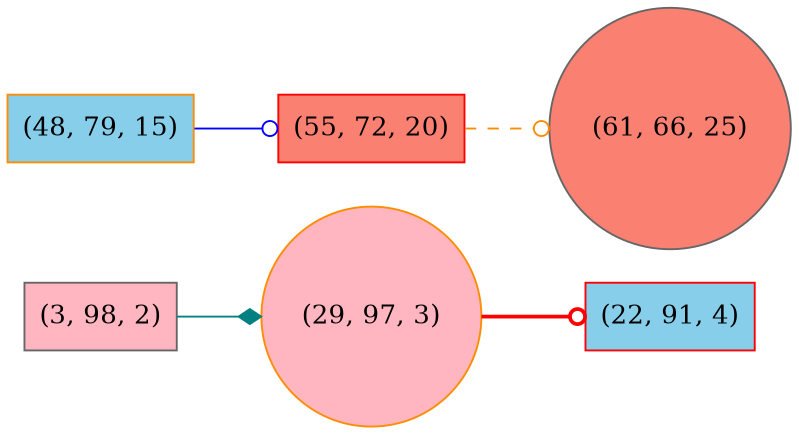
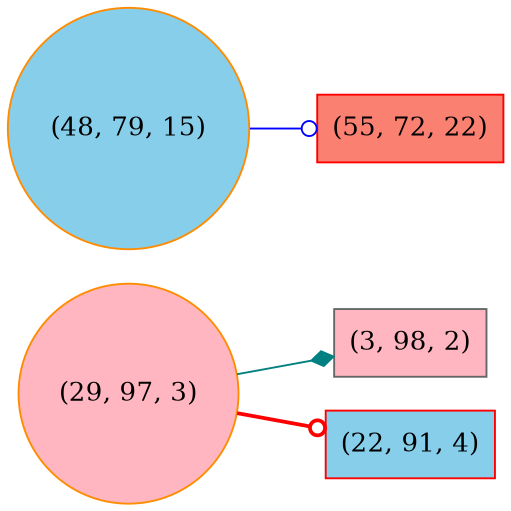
  digraph {
    rankdir=LR
    node [color=gray40 fillcolor=lightpink shape=box style=filled]
    edge [arrowhead=odot style=solid]
    "(3, 98, 2)"
    n2 [color=darkorange label="(29, 97, 3)" shape=circle]
    "(22, 91, 4)" [color=red fillcolor=skyblue]
-   "(48, 79, 15)" [color=darkorange fillcolor=skyblue]
-   "(55, 72, 20)" [color=red fillcolor=salmon]
-   "(61, 66, 25)" [fillcolor=salmon shape=circle]
-   "(3, 98, 2)" -> n2 [arrowhead=diamond color=teal]
+   "(48, 79, 15)" [color=darkorange fillcolor=skyblue shape=circle]
+   "(55, 72, 20)" [color=red fillcolor=salmon label="(55, 72, 22)"]
+   n2 -> "(3, 98, 2)" [arrowhead=diamond color=teal]
    n2 -> "(22, 91, 4)" [color=red style=bold]
    "(48, 79, 15)" -> "(55, 72, 20)" [color=blue]
-   "(55, 72, 20)" -> "(61, 66, 25)" [color=darkorange style=dashed]
  }
